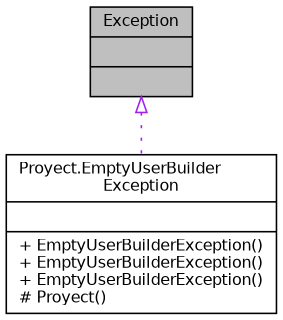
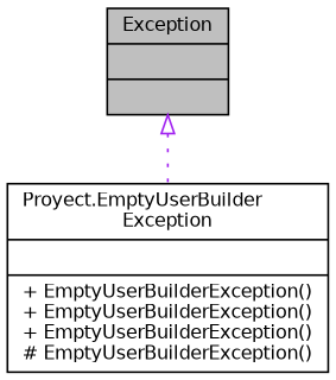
  digraph {
    node [color=black fontname=Helvetica fontsize=10 shape=record style=filled]
    n1 [fillcolor=grey75 fontcolor=black height=0.2 label="{Exception\n||}" width=0.4]
-   n2 [fillcolor=white height=0.2 label="{Proyect.EmptyUserBuilder\lException\n||+ EmptyUserBuilderException()\l+ EmptyUserBuilderException()\l+ EmptyUserBuilderException()\l# Proyect()\l}" width=0.4]
+   n2 [fillcolor=white height=0.2 label="{Proyect.EmptyUserBuilder\lException\n||+ EmptyUserBuilderException()\l+ EmptyUserBuilderException()\l+ EmptyUserBuilderException()\l# EmptyUserBuilderException()\l}" width=0.4]
    n1 -> n2 [arrowtail=onormal color=purple dir=back fontname=Helvetica fontsize=10 labelfontname=Helvetica labelfontsize=10 style=dotted]
  }
